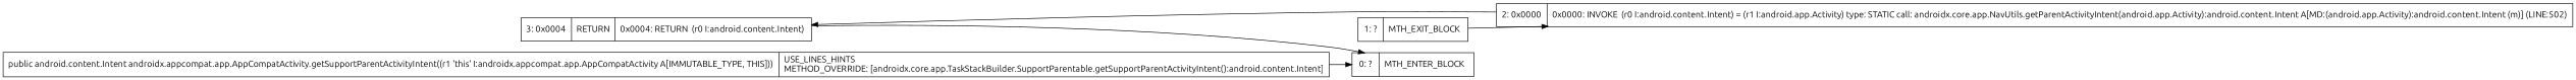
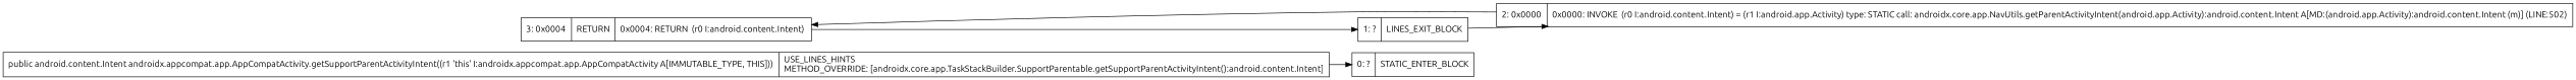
  digraph {
    fontname=Ubuntu
    rankdir=LR
    node [fontname=Ubuntu shape=record]
    edge [fontname=Ubuntu]
-   n1 [label="{0\:\ ?|MTH_ENTER_BLOCK\l}"]
+   n1 [label="{0\:\ ?|STATIC_ENTER_BLOCK\l}"]
    n2 [label="{2\:\ 0x0000|0x0000: INVOKE  (r0 I:android.content.Intent) = (r1 I:android.app.Activity) type: STATIC call: androidx.core.app.NavUtils.getParentActivityIntent(android.app.Activity):android.content.Intent A[MD:(android.app.Activity):android.content.Intent (m)] (LINE:502)\l}"]
    n3 [label="{3\:\ 0x0004|RETURN\l|0x0004: RETURN  (r0 I:android.content.Intent) \l}"]
-   n4 [label="{1\:\ ?|MTH_EXIT_BLOCK\l}"]
+   n4 [label="{1\:\ ?|LINES_EXIT_BLOCK\l}"]
    n5 [label="{public android.content.Intent androidx.appcompat.app.AppCompatActivity.getSupportParentActivityIntent((r1 'this' I:androidx.appcompat.app.AppCompatActivity A[IMMUTABLE_TYPE, THIS]))  | USE_LINES_HINTS\lMETHOD_OVERRIDE: [androidx.core.app.TaskStackBuilder.SupportParentable.getSupportParentActivityIntent():android.content.Intent]\l}"]
    n2 -> n3
-   n3 -> n1
+   n3 -> n4
    n4 -> n2
    n5 -> n1
  }
